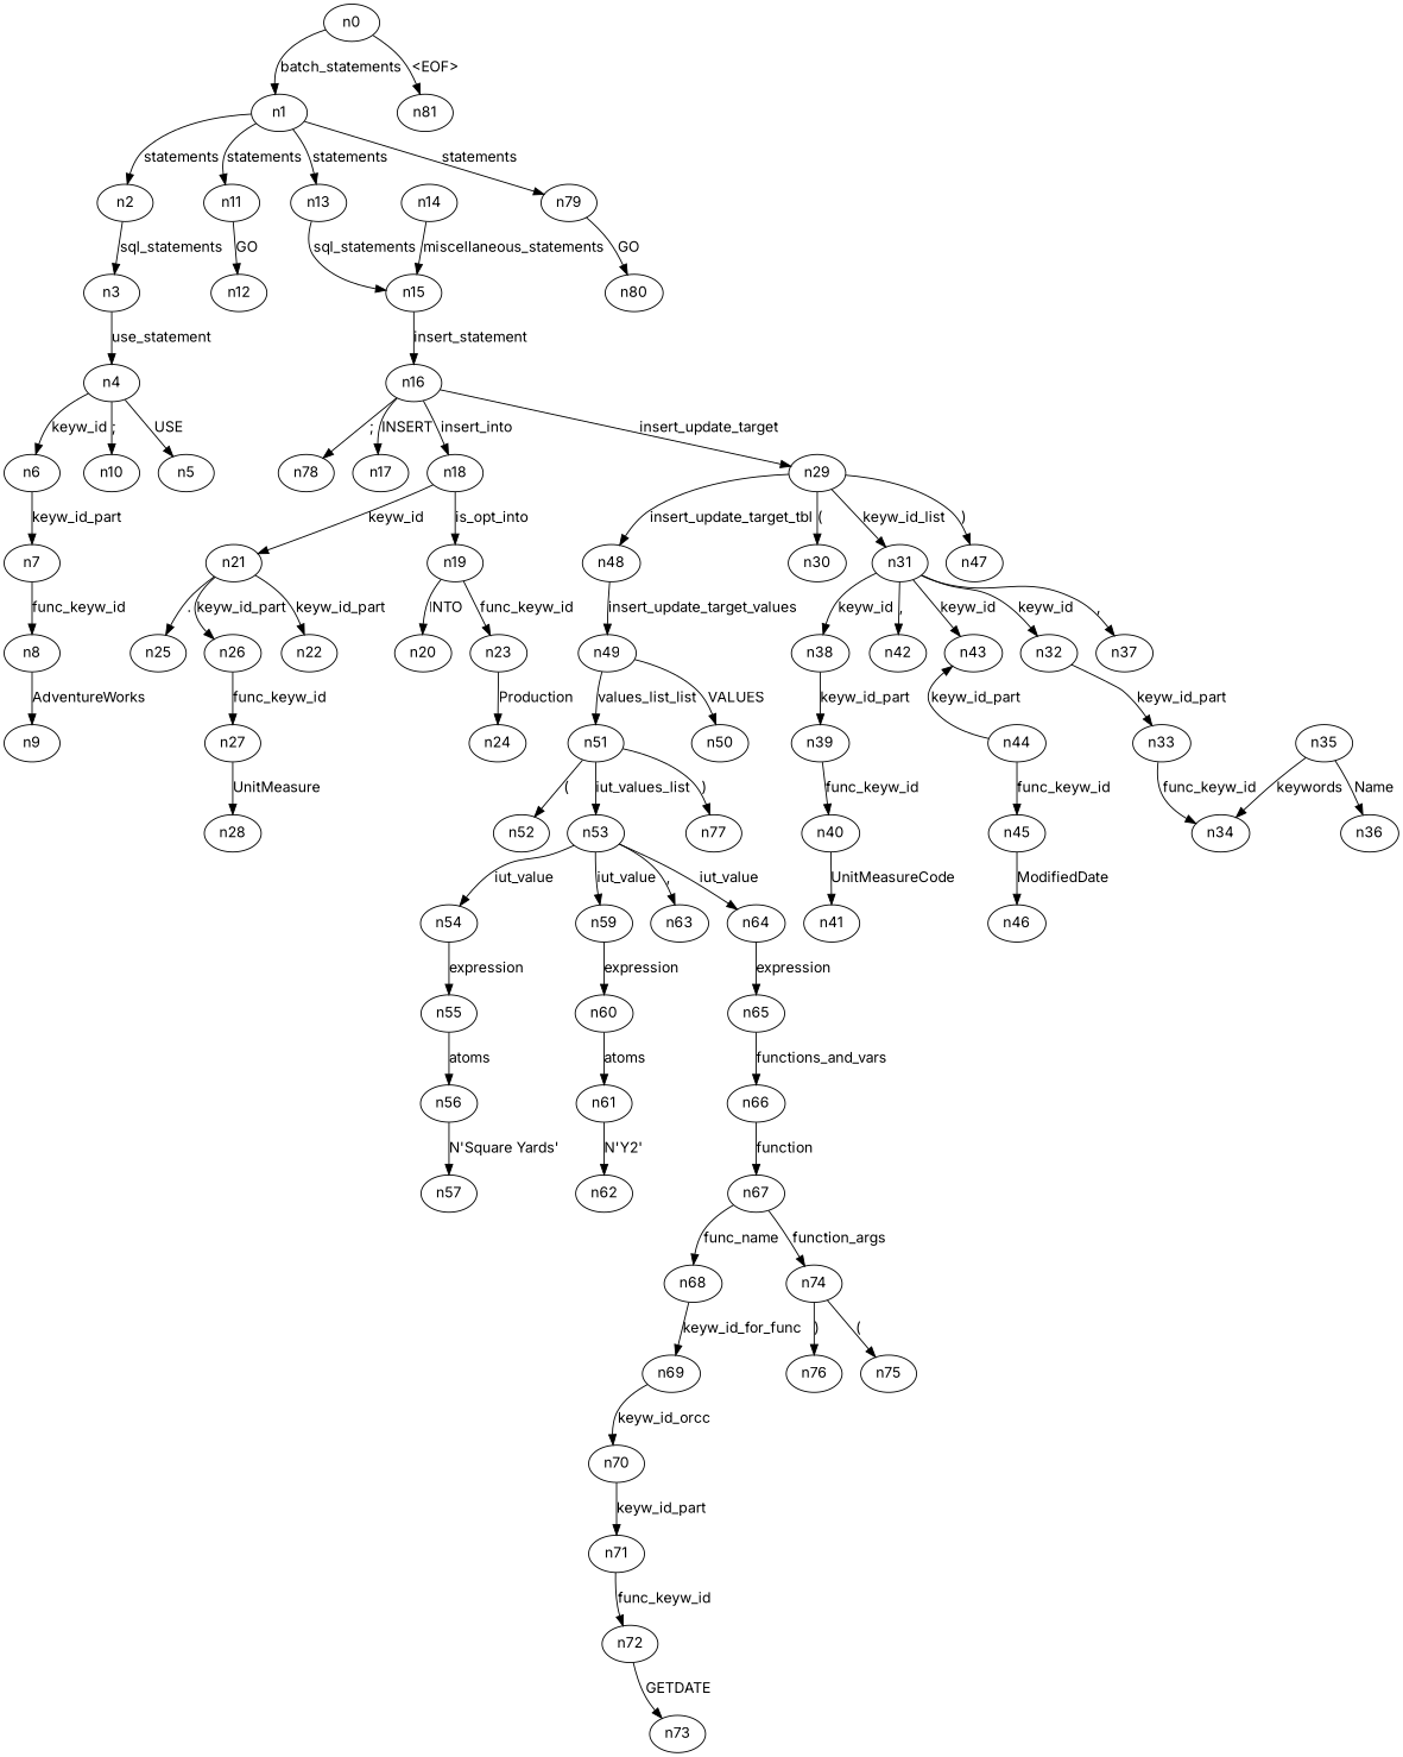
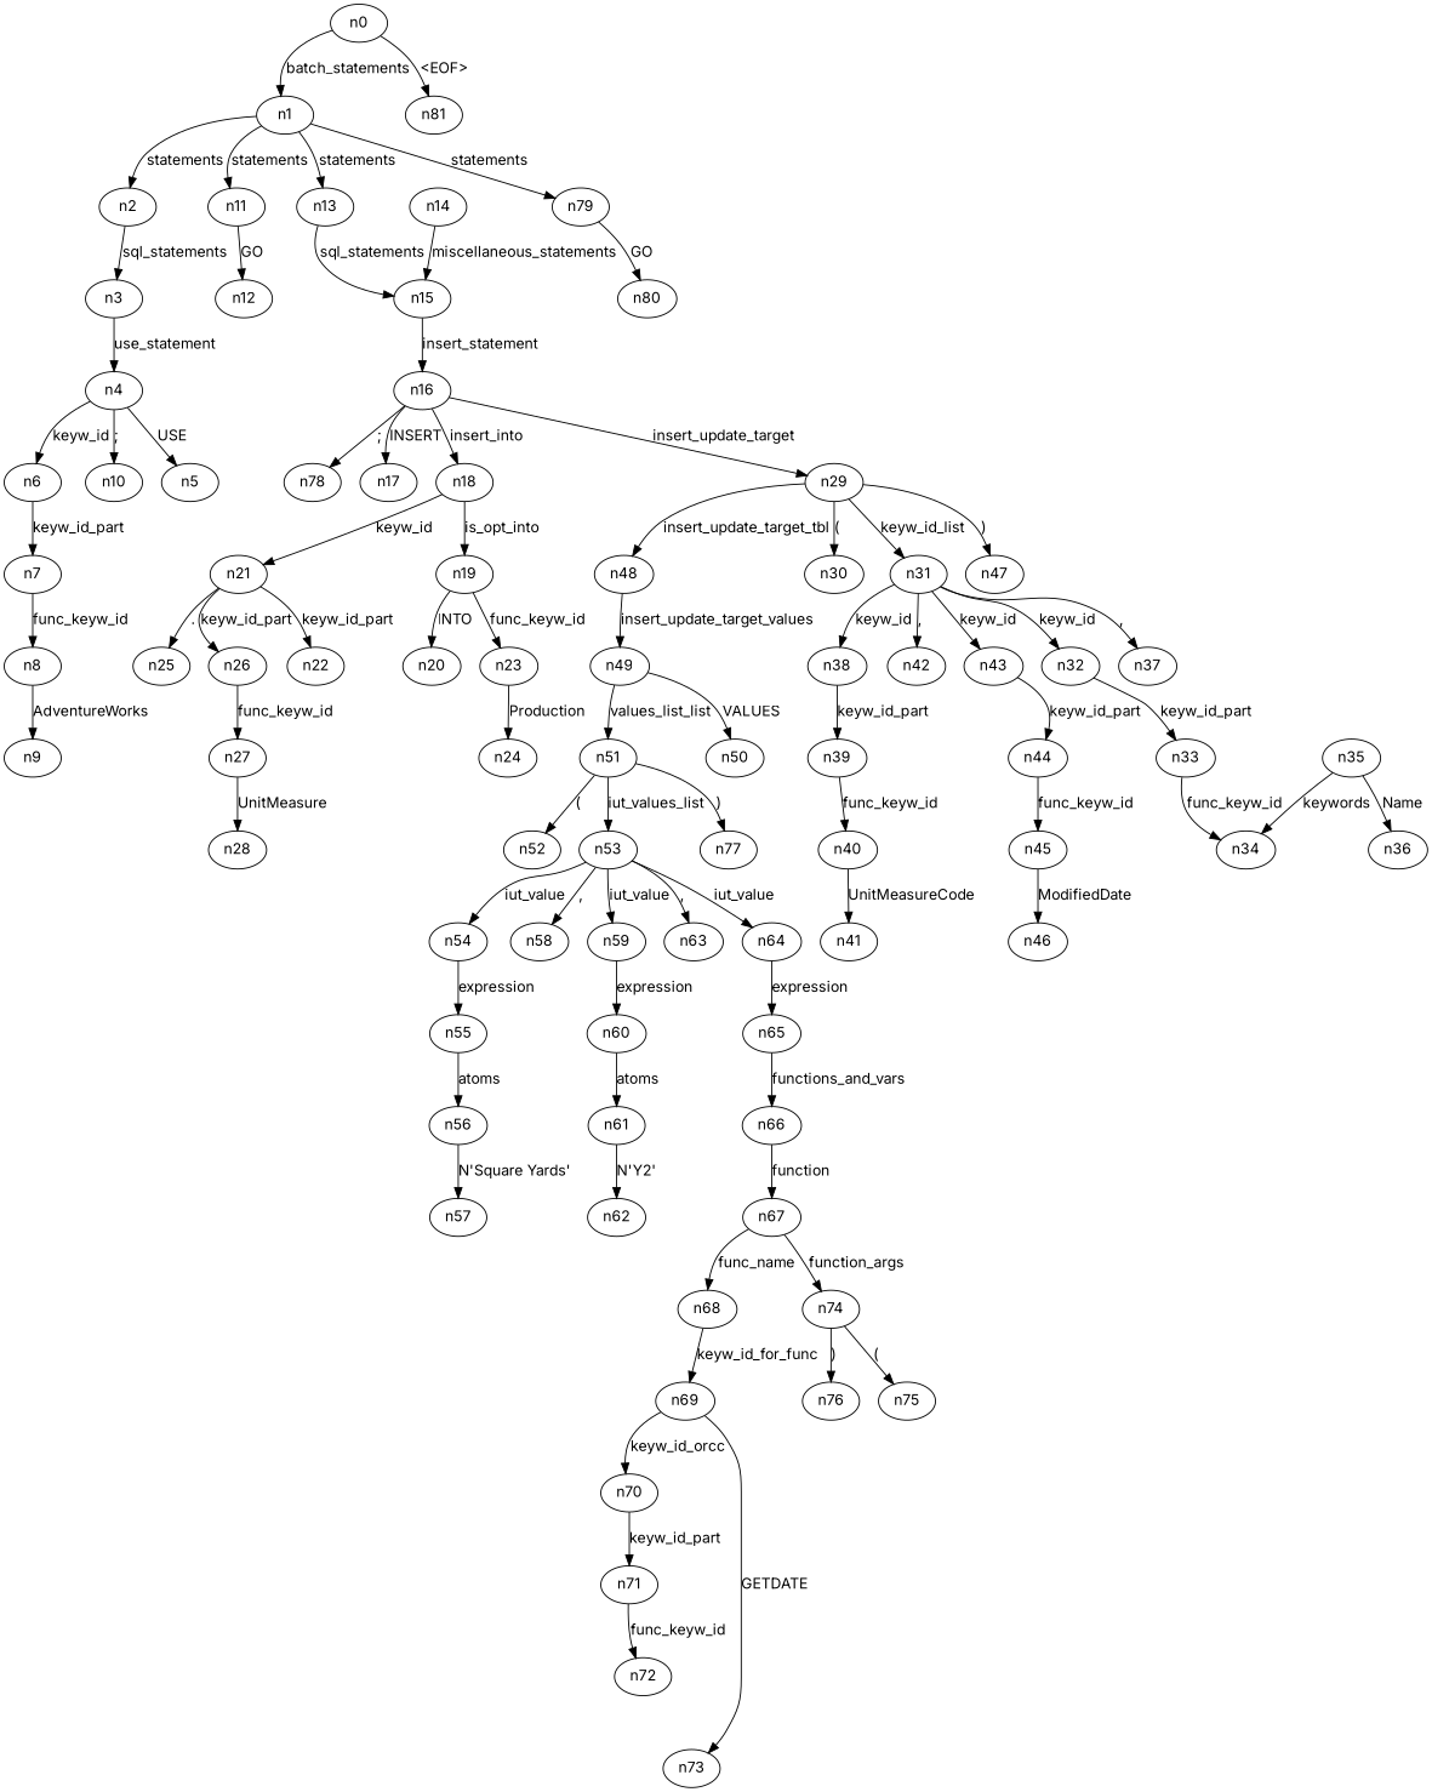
  digraph {
    fontname=Inter
    node [fontname=Inter]
    edge [fontname=Inter]
    n0
    n1
    n81
    n2
    n11
    n13
    n79
    n3
    n12
    n15
    n80
    n4
    n5
    n6
    n10
    n7
    n8
    n9
    n14
    n16
    n17
    n18
    n29
    n78
    n19
    n21
    n30
    n31
    n47
    n48
    n20
    n23
    n22
    n25
    n26
    n27
    n24
    n28
    n32
    n37
    n38
    n42
    n43
    n49
    n33
    n39
    n44
    n34
    n35
    n36
    n40
    n41
    n45
    n46
    n50
    n51
    n52
    n53
    n77
    n54
+   n58
    n59
    n63
    n64
    n55
    n60
    n65
    n56
    n57
    n61
    n62
    n66
    n67
    n68
    n74
    n69
    n75
    n76
    n70
    n71
    n72
    n73
    n0 -> n1 [label=batch_statements]
    n0 -> n81 [label="<EOF>"]
    n1 -> n2 [label=statements]
    n1 -> n11 [label=statements]
    n1 -> n13 [label=statements]
    n1 -> n79 [label=statements]
    n2 -> n3 [label=sql_statements]
    n11 -> n12 [label=GO]
    n13 -> n15 [label=sql_statements]
    n79 -> n80 [label=GO]
    n3 -> n4 [label=use_statement]
    n15 -> n16 [label=insert_statement]
    n4 -> n5 [label=USE]
    n4 -> n6 [label=keyw_id]
    n4 -> n10 [label=";"]
    n6 -> n7 [label=keyw_id_part]
    n7 -> n8 [label=func_keyw_id]
    n8 -> n9 [label=AdventureWorks]
    n14 -> n15 [label=miscellaneous_statements]
    n16 -> n17 [label=INSERT]
    n16 -> n18 [label=insert_into]
    n16 -> n29 [label=insert_update_target]
    n16 -> n78 [label=";"]
    n18 -> n19 [label=is_opt_into]
    n18 -> n21 [label=keyw_id]
    n29 -> n30 [label="("]
    n29 -> n31 [label=keyw_id_list]
    n29 -> n47 [label=")"]
    n29 -> n48 [label=insert_update_target_tbl]
    n19 -> n20 [label=INTO]
    n19 -> n23 [label=func_keyw_id]
    n21 -> n22 [label=keyw_id_part]
    n21 -> n25 [label="."]
    n21 -> n26 [label=keyw_id_part]
    n31 -> n32 [label=keyw_id]
    n31 -> n37 [label=","]
    n31 -> n38 [label=keyw_id]
    n31 -> n42 [label=","]
    n31 -> n43 [label=keyw_id]
    n48 -> n49 [label=insert_update_target_values]
    n23 -> n24 [label=Production]
    n26 -> n27 [label=func_keyw_id]
    n27 -> n28 [label=UnitMeasure]
    n32 -> n33 [label=keyw_id_part]
    n38 -> n39 [label=keyw_id_part]
-   n44 -> n43 [label=keyw_id_part]
+   n43 -> n44 [label=keyw_id_part]
    n49 -> n50 [label=VALUES]
    n49 -> n51 [label=values_list_list]
    n33 -> n34 [label=func_keyw_id]
    n39 -> n40 [label=func_keyw_id]
    n44 -> n45 [label=func_keyw_id]
    n35 -> n34 [label=keywords]
    n35 -> n36 [label=Name]
    n40 -> n41 [label=UnitMeasureCode]
    n45 -> n46 [label=ModifiedDate]
    n51 -> n52 [label="("]
    n51 -> n53 [label=iut_values_list]
    n51 -> n77 [label=")"]
    n53 -> n54 [label=iut_value]
+   n53 -> n58 [label=","]
    n53 -> n59 [label=iut_value]
    n53 -> n63 [label=","]
    n53 -> n64 [label=iut_value]
    n54 -> n55 [label=expression]
    n59 -> n60 [label=expression]
    n64 -> n65 [label=expression]
    n55 -> n56 [label=atoms]
    n60 -> n61 [label=atoms]
    n65 -> n66 [label=functions_and_vars]
    n56 -> n57 [label="N'Square Yards'"]
    n61 -> n62 [label="N'Y2'"]
    n66 -> n67 [label=function]
    n67 -> n68 [label=func_name]
    n67 -> n74 [label=function_args]
    n68 -> n69 [label=keyw_id_for_func]
    n74 -> n75 [label="("]
    n74 -> n76 [label=")"]
    n69 -> n70 [label=keyw_id_orcc]
    n70 -> n71 [label=keyw_id_part]
    n71 -> n72 [label=func_keyw_id]
-   n72 -> n73 [label=GETDATE]
+   n69 -> n73 [label=GETDATE]
  }
